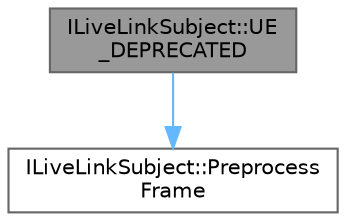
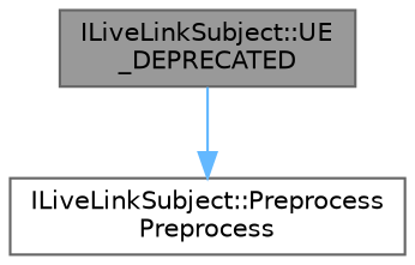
  digraph {
    rankdir=TB
    node [fontname=Helvetica fontsize=10 shape=box style=filled]
    n1 [color=gray40 fillcolor=grey60 fontcolor=black height=0.2 label="ILiveLinkSubject::UE\l_DEPRECATED" width=0.4]
-   n2 [color=grey40 fillcolor=white height=0.2 label="ILiveLinkSubject::Preprocess\lFrame" width=0.4]
+   n2 [color=grey40 fillcolor=white height=0.2 label="ILiveLinkSubject::Preprocess\lPreprocess" width=0.4]
    n1 -> n2 [color=steelblue1 fontname=Helvetica fontsize=10 labelfontname=Helvetica labelfontsize=10 style=solid]
  }
